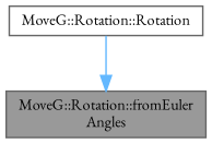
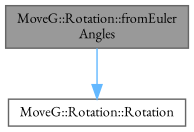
  digraph {
    rankdir=TB
    fontname="EB Garamond"
    node [fontname="EB Garamond" fontsize=10 shape=box style=filled]
    n1 [color=gray40 fillcolor=grey60 fontcolor=black height=0.2 label="MoveG::Rotation::fromEuler\lAngles" width=0.4]
    n2 [color=grey40 fillcolor=white height=0.2 label="MoveG::Rotation::Rotation" width=0.4]
-   n2 -> n1 [color=steelblue1 fontname="EB Garamond" fontsize=10 labelfontname=Helvetica labelfontsize=10 style=solid]
+   n1 -> n2 [color=steelblue1 fontname="EB Garamond" fontsize=10 labelfontname=Helvetica labelfontsize=10 style=solid]
  }
